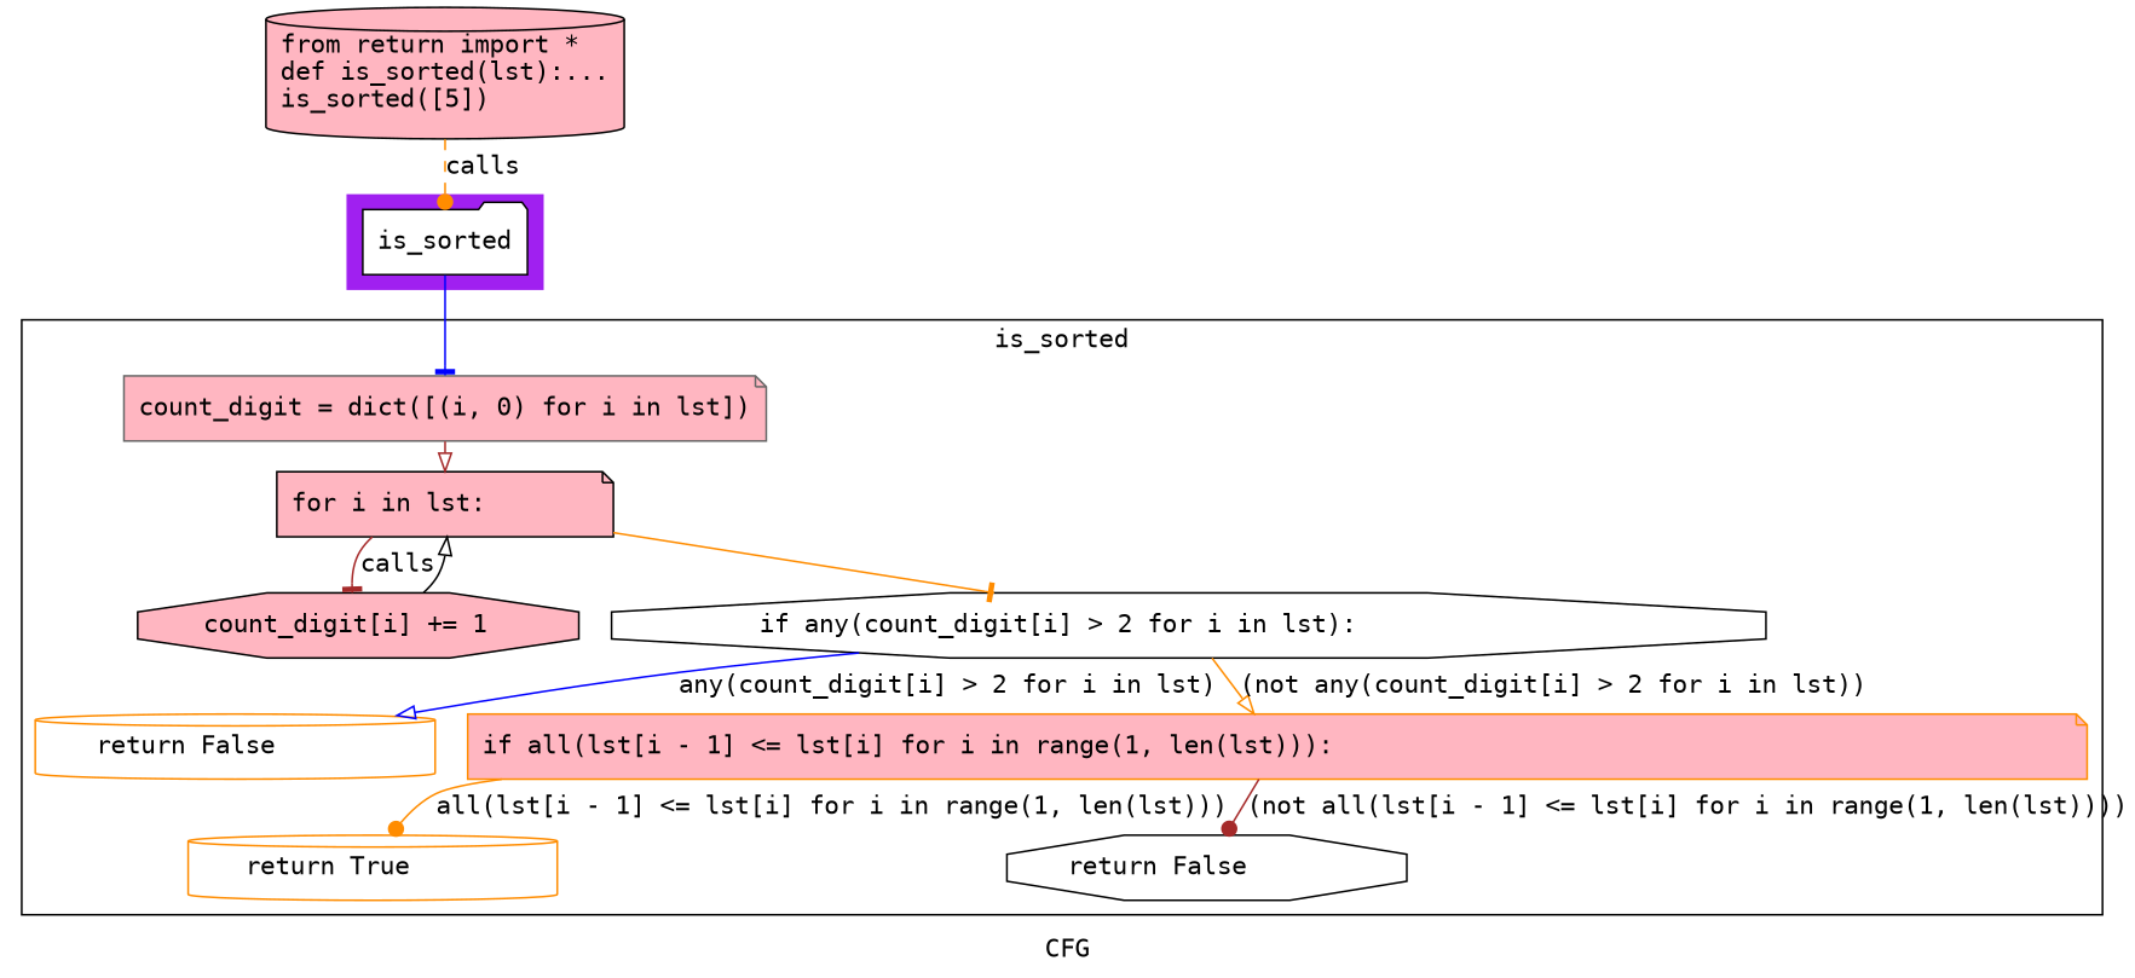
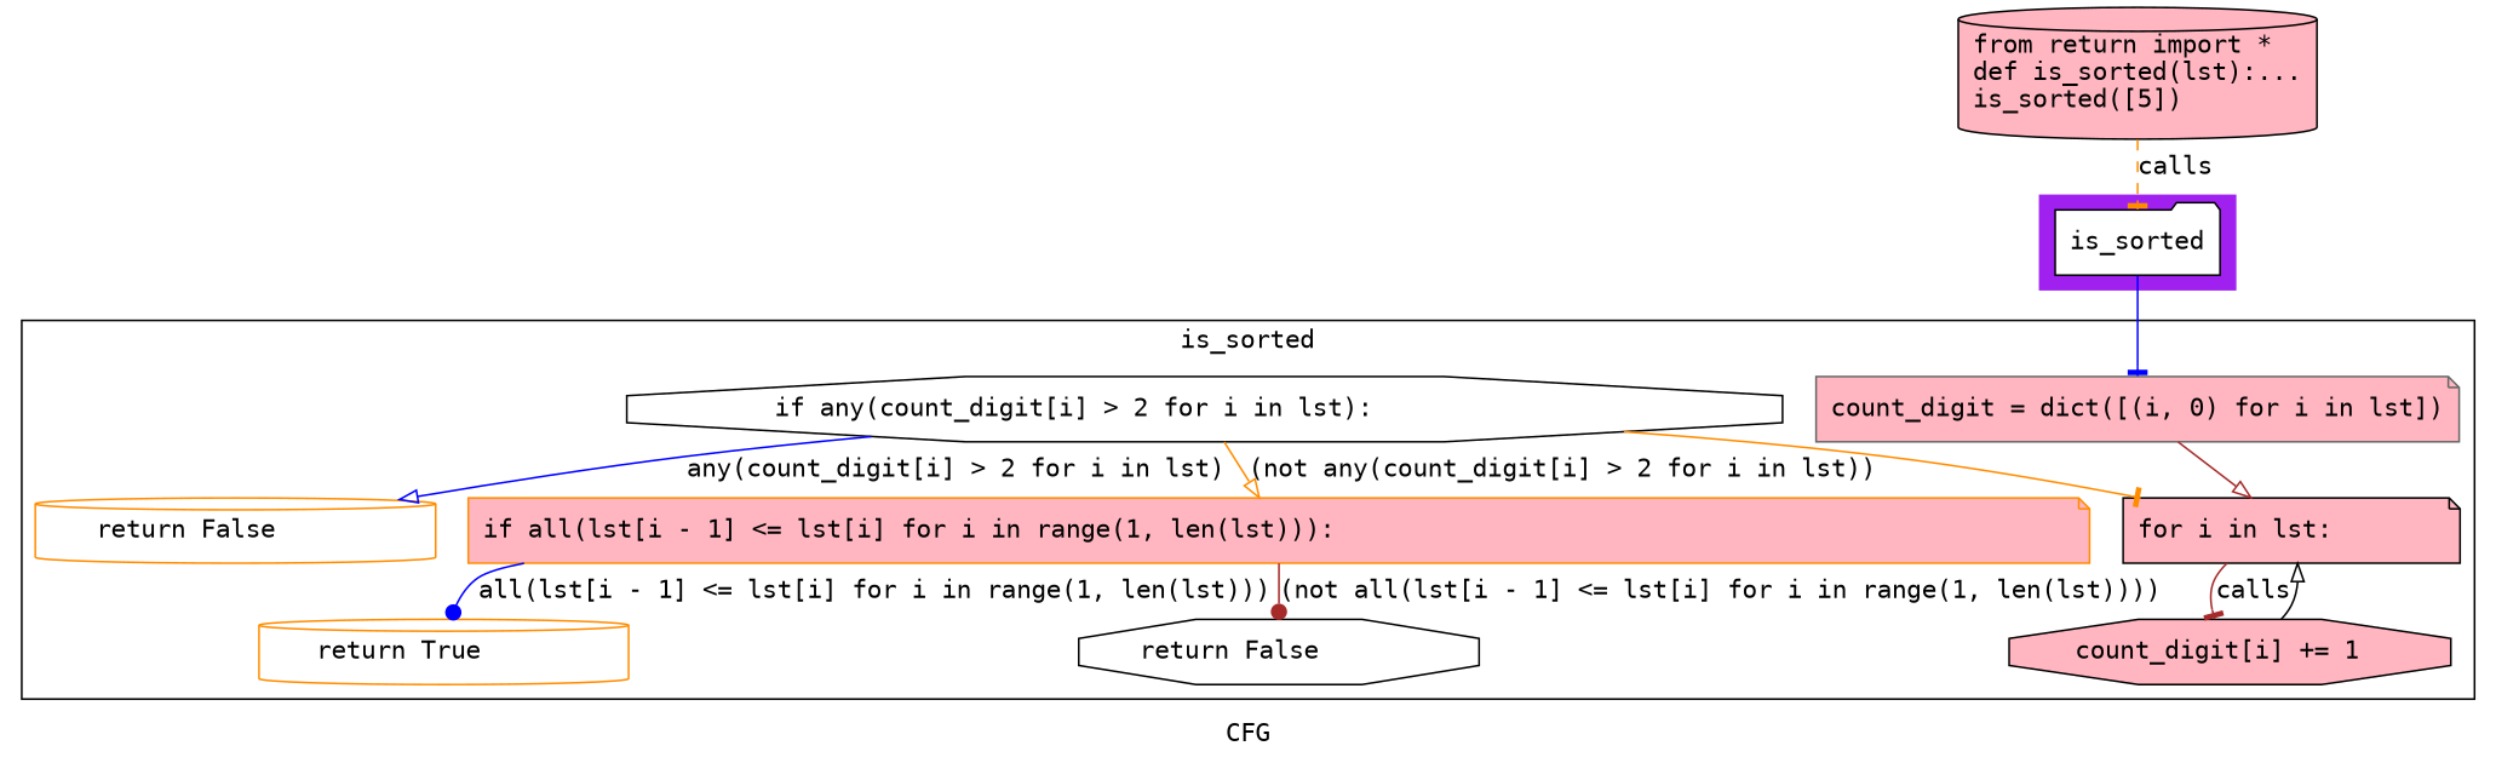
  digraph {
    compound=True
    fontname="DejaVu Sans Mono"
    label=CFG
    pack=False
    rankdir=TB
    ranksep=0.02
    node [color=black fillcolor=white fontname="DejaVu Sans Mono" shape=note style="filled,solid"]
    edge [arrowhead=tee color=darkorange fontname="DejaVu Sans Mono"]
    n1 [height=0.5 label=is_sorted linenum="[15]" shape=folder style=filled width=1.2639]
    n2 [color=gray40 fillcolor=lightpink height=0.5 label="count_digit = dict([(i, 0) for i in lst])\l" linenum="[3]" width=4.9306]
    n3 [fillcolor=lightpink height=0.5 label="for i in lst:\l" linenum="[4]" width=2.585]
    n4 [fillcolor=lightpink height=0.5 label="count_digit[i] += 1\l" linenum="[5]" shape=octagon width=2.4028]
    n5 [height=0.5 label="if any(count_digit[i] > 2 for i in lst):\l" linenum="[6]" shape=octagon width=8.8597]
    n6 [color=darkorange height=0.5 label="return False\l" linenum="[7]" shape=cylinder width=3.0706]
    n7 [color=darkorange fillcolor=lightpink height=0.5 label="if all(lst[i - 1] <= lst[i] for i in range(1, len(lst))):\l" linenum="[8]" width=12.434]
    n8 [color=darkorange height=0.5 label="return True\l" linenum="[9]" shape=cylinder width=2.8323]
    n9 [height=0.5 label="return False\l" linenum="[11]" shape=octagon width=3.0706]
    n10 [fillcolor=lightpink height=0.73611 label="from return import *\ldef is_sorted(lst):...\lis_sorted([5])\l" linenum="[1]" shape=cylinder width=2.75]
    subgraph cluster_1 {
      label=is_sorted
      n2
      n3
      n4
      n5
      n6
      n7
      n8
      n9
      subgraph cluster_2 {
        color=purple
        compound=true
        label=""
        shape=tab
        style=filled
      }
      subgraph cluster_3 {
        color=purple
        compound=true
        label=""
        shape=tab
        style=filled
      }
      subgraph cluster_4 {
        color=purple
        compound=true
        label=""
        shape=tab
        style=filled
      }
    }
    subgraph cluster_5 {
      color=purple
      compound=true
      label=""
      shape=tab
      style=filled
      n1
    }
    n1 -> n2 [color=blue]
    n2 -> n3 [arrowhead=onormal color=brown]
    n3 -> n4 [color=brown label=calls]
-   n3 -> n5
+   n5 -> n3
    n4 -> n3 [arrowhead=onormal color=black]
    n5 -> n6 [arrowhead=onormal color=blue label="any(count_digit[i] > 2 for i in lst)"]
    n5 -> n7 [arrowhead=onormal label="(not any(count_digit[i] > 2 for i in lst))"]
-   n7 -> n8 [arrowhead=dot label="all(lst[i - 1] <= lst[i] for i in range(1, len(lst)))"]
+   n7 -> n8 [arrowhead=dot color=blue label="all(lst[i - 1] <= lst[i] for i in range(1, len(lst)))"]
    n7 -> n9 [arrowhead=dot color=brown label="(not all(lst[i - 1] <= lst[i] for i in range(1, len(lst))))"]
-   n10 -> n1 [arrowhead=dot label=calls style=dashed]
+   n10 -> n1 [label=calls style=dashed]
  }
